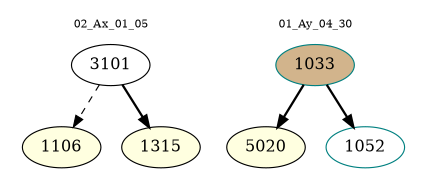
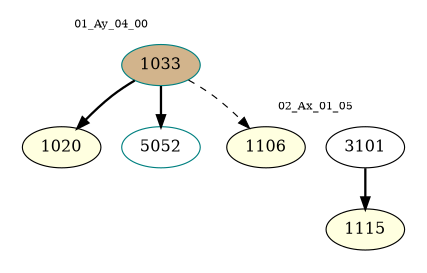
  digraph {
    node [color=black fillcolor=lightyellow style=filled]
    edge [color=black style=bold]
    n1 [fillcolor=white label=3101]
    n2 [label=1106]
-   n3 [label=1315]
+   n3 [label=1115]
    n4 [color=teal fillcolor=tan label=1033]
-   n5 [label=5020]
-   n6 [color=teal fillcolor=white label=1052]
+   n5 [label=1020]
+   n6 [color=teal fillcolor=white label=5052]
    subgraph cluster_1 {
      color=white
      fontsize=10
      label="02_Ax_01_05"
      n1
      n2
      n3
    }
    subgraph cluster_2 {
      color=white
      fontsize=10
-     label="01_Ay_04_30"
+     label="01_Ay_04_00"
      n4
      n5
      n6
    }
-   n1 -> n2 [style=dashed]
+   n4 -> n2 [style=dashed]
    n1 -> n3
    n4 -> n5
    n4 -> n6
  }
